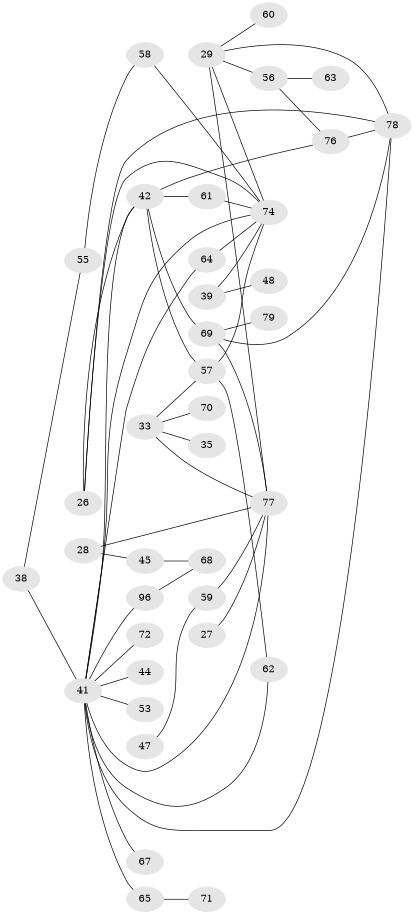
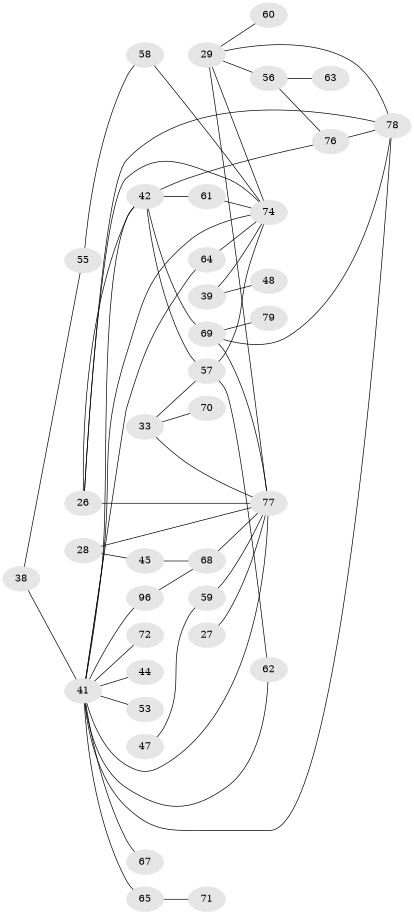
  graph {
    fontname="DejaVu Serif"
    rankdir=LR
    node [color=gray90 fontname="DejaVu Serif" style=filled]
    edge [fontname="DejaVu Serif"]
    26 [super="+14"]
    42
    74 [super="+18+31+73"]
    77 [super="+40+1+46"]
    78 [super="+43+52"]
    57 [super="+54"]
    61
    69 [super="+50"]
    76
    27
    28
    45
    68
    29 [super="+23+13+7"]
    56
    60 [super="+22"]
    63
    33 [super="+11+30"]
-   35
    70
    62 [super="+49"]
    41 [super="+24+20+37"]
    44
    53
    64
    65
    n27 [label=96]
    67
    72
    38
    55
    58
    39
    48
    71
    79
    59 [super="+2"]
    47
    26 -- 42
    26 -- 74
+   26 -- 77 [weight=4]
    26 -- 78
    42 -- 57 [weight=2]
    42 -- 61
    42 -- 69
    42 -- 76
    57 -- 74
    57 -- 62
    61 -- 74
    69 -- 77 [weight=2]
    69 -- 78
    69 -- 79
    76 -- 78
    27 -- 77
    28 -- 77
    28 -- 45
    45 -- 68
+   68 -- 77
    29 -- 74 [weight=2]
    29 -- 77 [weight=4]
    29 -- 78 [weight=2]
    29 -- 56
    29 -- 60 [weight=2]
    56 -- 76
    56 -- 63
    33 -- 77
    33 -- 57
-   33 -- 35
    33 -- 70
    41 -- 42
    41 -- 74 [weight=2]
    41 -- 77 [weight=3]
    41 -- 78
    41 -- 62
    41 -- 44
    41 -- 53
    41 -- 64
    41 -- 65
    41 -- n27
    41 -- 67
    41 -- 72
    64 -- 74
    65 -- 71
    n27 -- 68
    38 -- 41
    38 -- 55
    55 -- 58
    58 -- 74
    39 -- 74
    39 -- 48
    59 -- 77
    47 -- 59
  }
